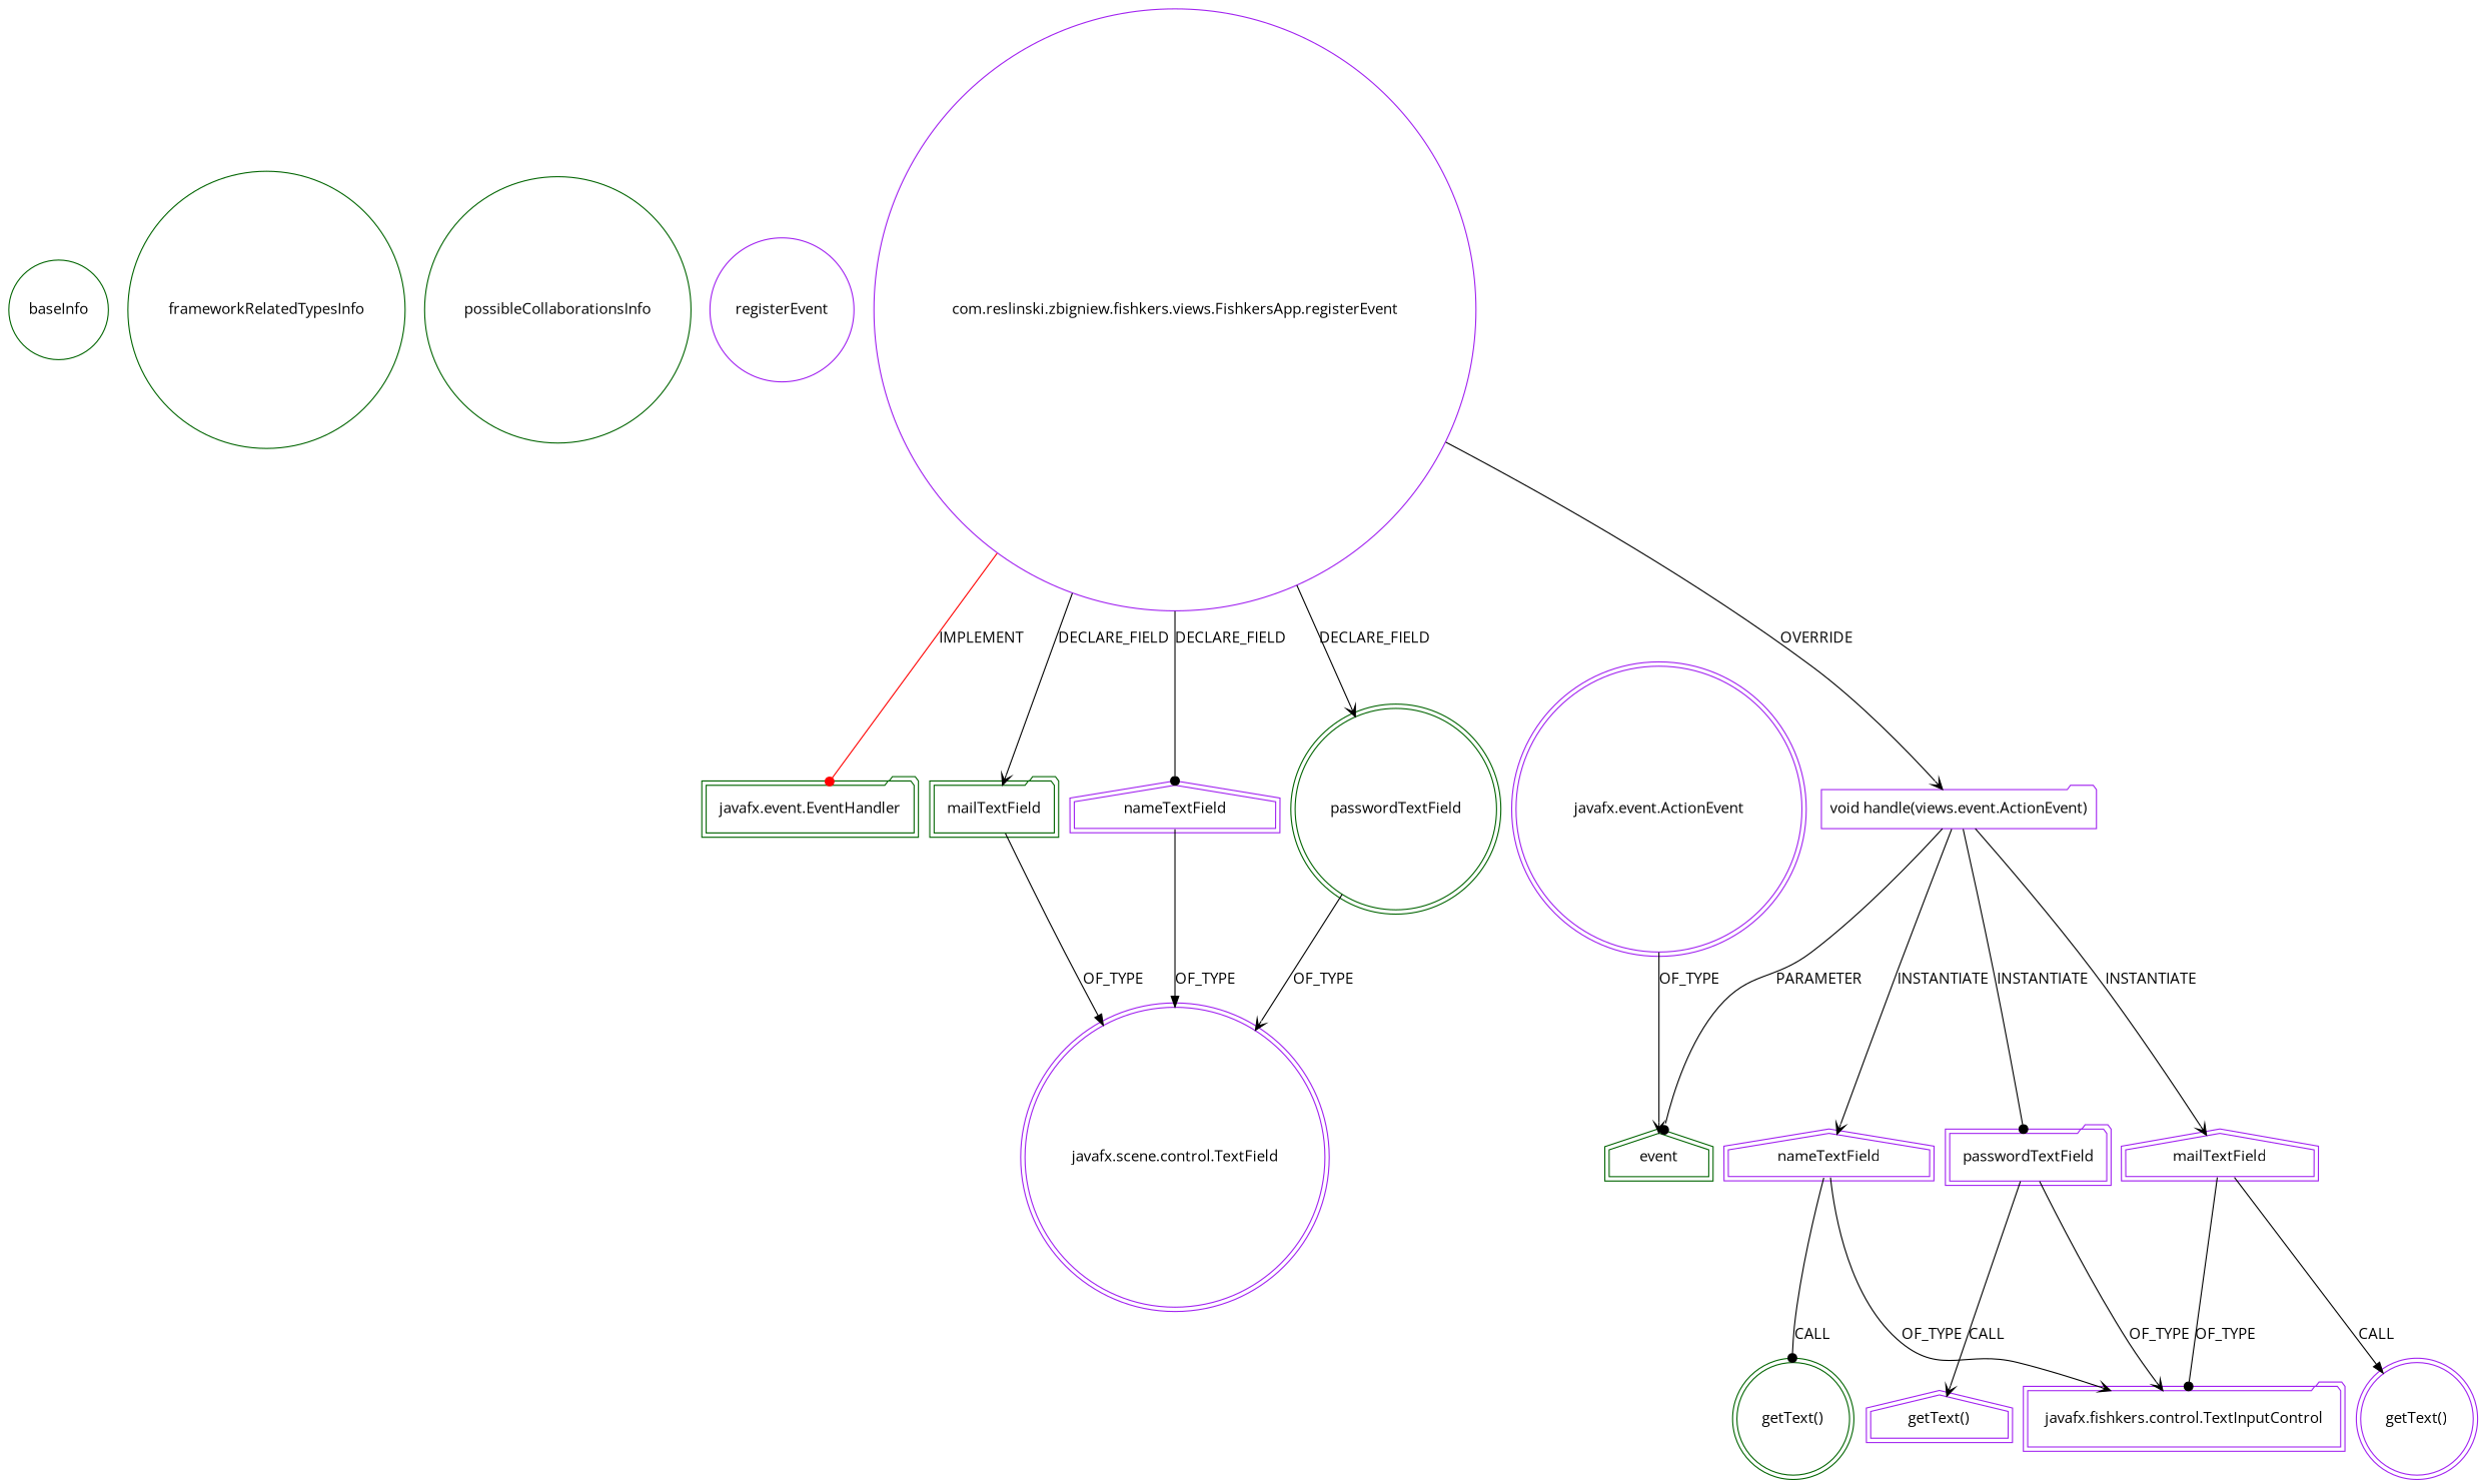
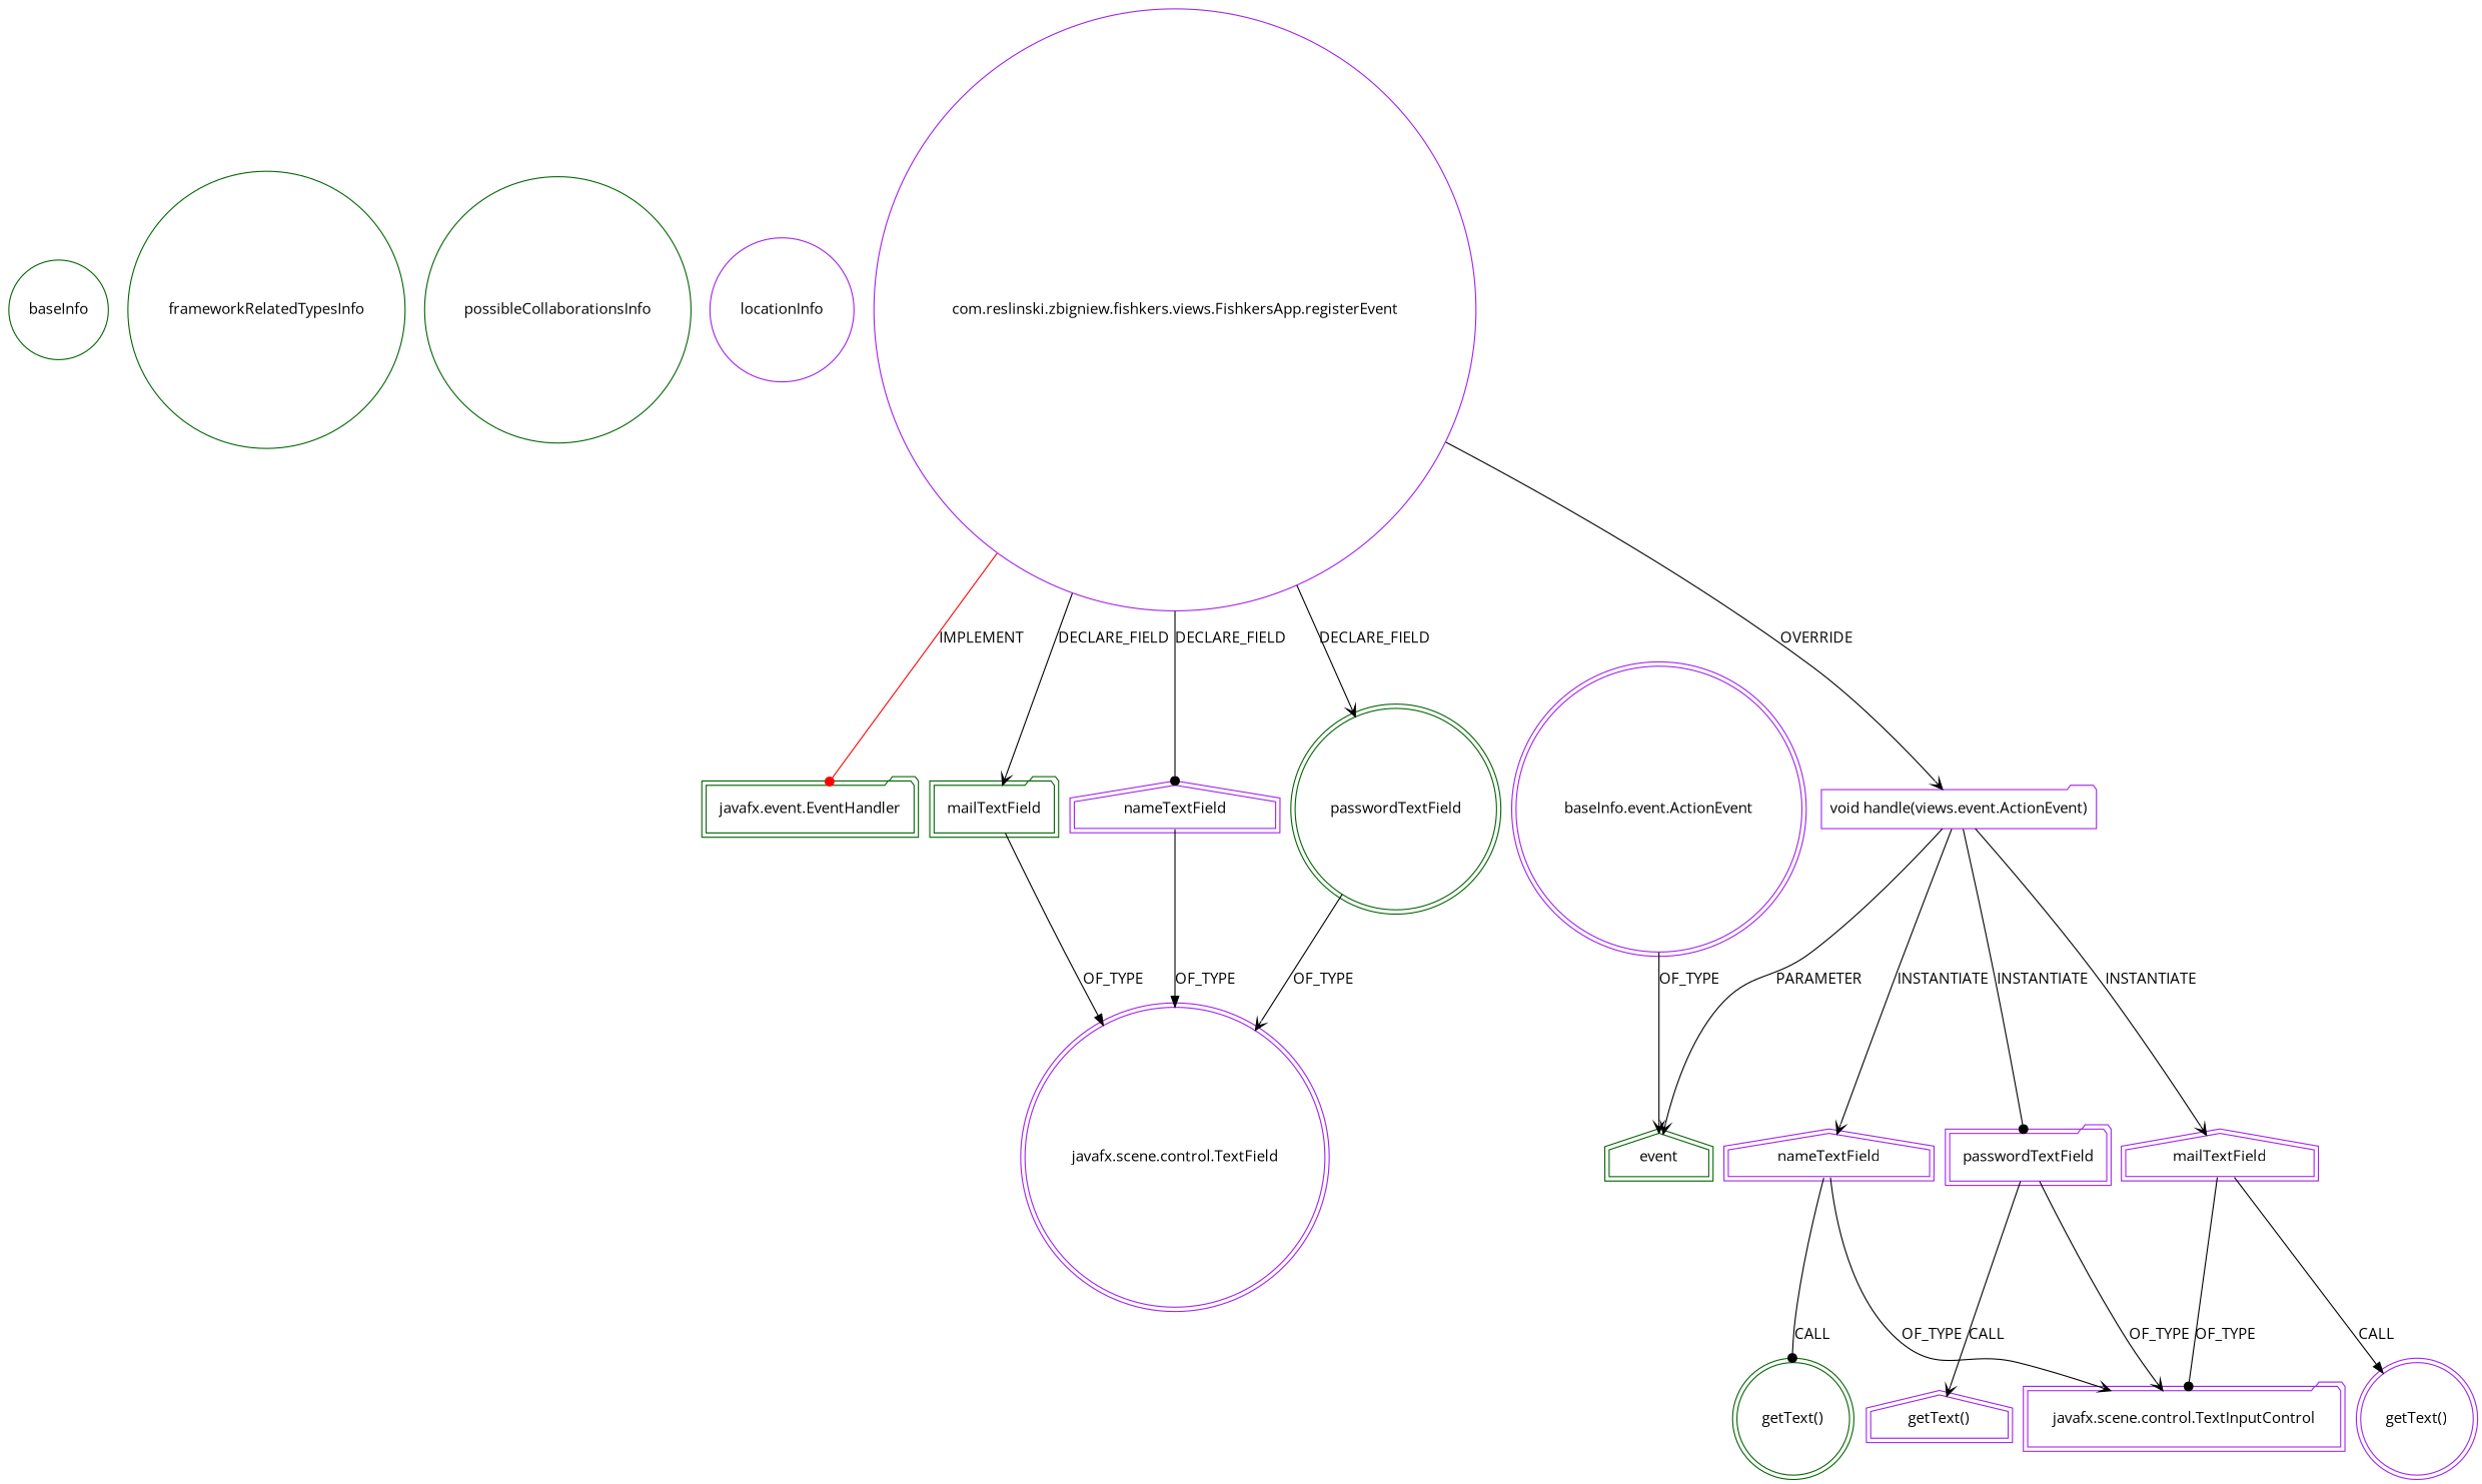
  digraph {
    fontname="Open Sans"
    node [color=purple fontname="Open Sans" shape=circle isFrameworkType=true peripheries=2]
    edge [arrowhead=vee fontname="Open Sans"]
    baseInfo [category=extension_graph color=darkgreen graphId=4024 isAnonymous=false possibleRelation=false isFrameworkType="" peripheries=""]
    frameworkRelatedTypesInfo [0="javafx.event.EventHandler" color=darkgreen isFrameworkType="" peripheries=""]
    possibleCollaborationsInfo [color=darkgreen isFrameworkType="" peripheries=""]
-   locationInfo [contextSignature=registerEvent filePath="/regisik-Fishkers/Fishkers-master/src/com/reslinski/zbigniew/fishkers/views/FishkersApp.java" graphId=4024 projectName="regisik-Fishkers" label=registerEvent isFrameworkType="" peripheries=""]
+   locationInfo [contextSignature=registerEvent filePath="/regisik-Fishkers/Fishkers-master/src/com/reslinski/zbigniew/fishkers/views/FishkersApp.java" graphId=4024 projectName="regisik-Fishkers" isFrameworkType="" peripheries=""]
    n5 [isFrameworkType=false label="com.reslinski.zbigniew.fishkers.views.FishkersApp.registerEvent" vertexType=ROOT_CLIENT_CLASS_DECLARATION peripheries=""]
    n6 [color=darkgreen label="javafx.event.EventHandler" shape=folder vertexType=FRAMEWORK_INTERFACE_TYPE]
    n7 [color=darkgreen label=mailTextField shape=folder vertexType=FIELD_DECLARATION]
    n8 [label=nameTextField shape=house vertexType=FIELD_DECLARATION]
    n9 [color=darkgreen label=passwordTextField vertexType=FIELD_DECLARATION]
    n10 [isFrameworkType=false label="void handle(views.event.ActionEvent)" shape=folder vertexType=OVERRIDING_METHOD_DECLARATION peripheries=""]
    n11 [label="javafx.scene.control.TextField" vertexType=FRAMEWORK_CLASS_TYPE]
    n12 [color=darkgreen label=event shape=house vertexType=PARAMETER_DECLARATION]
    n13 [label=nameTextField shape=house vertexType=VARIABLE_EXPRESION]
    n14 [label=passwordTextField shape=folder vertexType=VARIABLE_EXPRESION]
    n15 [label=mailTextField shape=house vertexType=VARIABLE_EXPRESION]
-   n16 [label="javafx.fishkers.control.TextInputControl" shape=folder vertexType=FRAMEWORK_CLASS_TYPE]
+   n16 [label="javafx.scene.control.TextInputControl" shape=folder vertexType=FRAMEWORK_CLASS_TYPE]
    n17 [color=darkgreen label="getText()" vertexType=INSIDE_CALL]
    n18 [label="getText()" shape=house vertexType=INSIDE_CALL]
    n19 [label="getText()" vertexType=INSIDE_CALL]
-   n20 [label="javafx.event.ActionEvent" vertexType=FRAMEWORK_CLASS_TYPE]
+   n20 [label="baseInfo.event.ActionEvent" vertexType=FRAMEWORK_CLASS_TYPE]
    n5 -> n6 [arrowhead=dot color=red label=IMPLEMENT]
    n5 -> n7 [label=DECLARE_FIELD]
    n5 -> n8 [arrowhead=dot label=DECLARE_FIELD]
    n5 -> n9 [label=DECLARE_FIELD]
    n5 -> n10 [label=OVERRIDE]
    n7 -> n11 [arrowhead=normal label=OF_TYPE]
    n8 -> n11 [arrowhead=normal label=OF_TYPE]
    n9 -> n11 [label=OF_TYPE]
-   n10 -> n12 [arrowhead=dot label=PARAMETER]
+   n10 -> n12 [label=PARAMETER]
    n10 -> n13 [label=INSTANTIATE]
    n10 -> n14 [arrowhead=dot label=INSTANTIATE]
    n10 -> n15 [label=INSTANTIATE]
    n13 -> n16 [label=OF_TYPE]
    n13 -> n17 [arrowhead=dot label=CALL]
    n14 -> n16 [label=OF_TYPE]
    n14 -> n18 [label=CALL]
    n15 -> n16 [arrowhead=dot label=OF_TYPE]
    n15 -> n19 [arrowhead=normal label=CALL]
    n20 -> n12 [label=OF_TYPE]
  }
